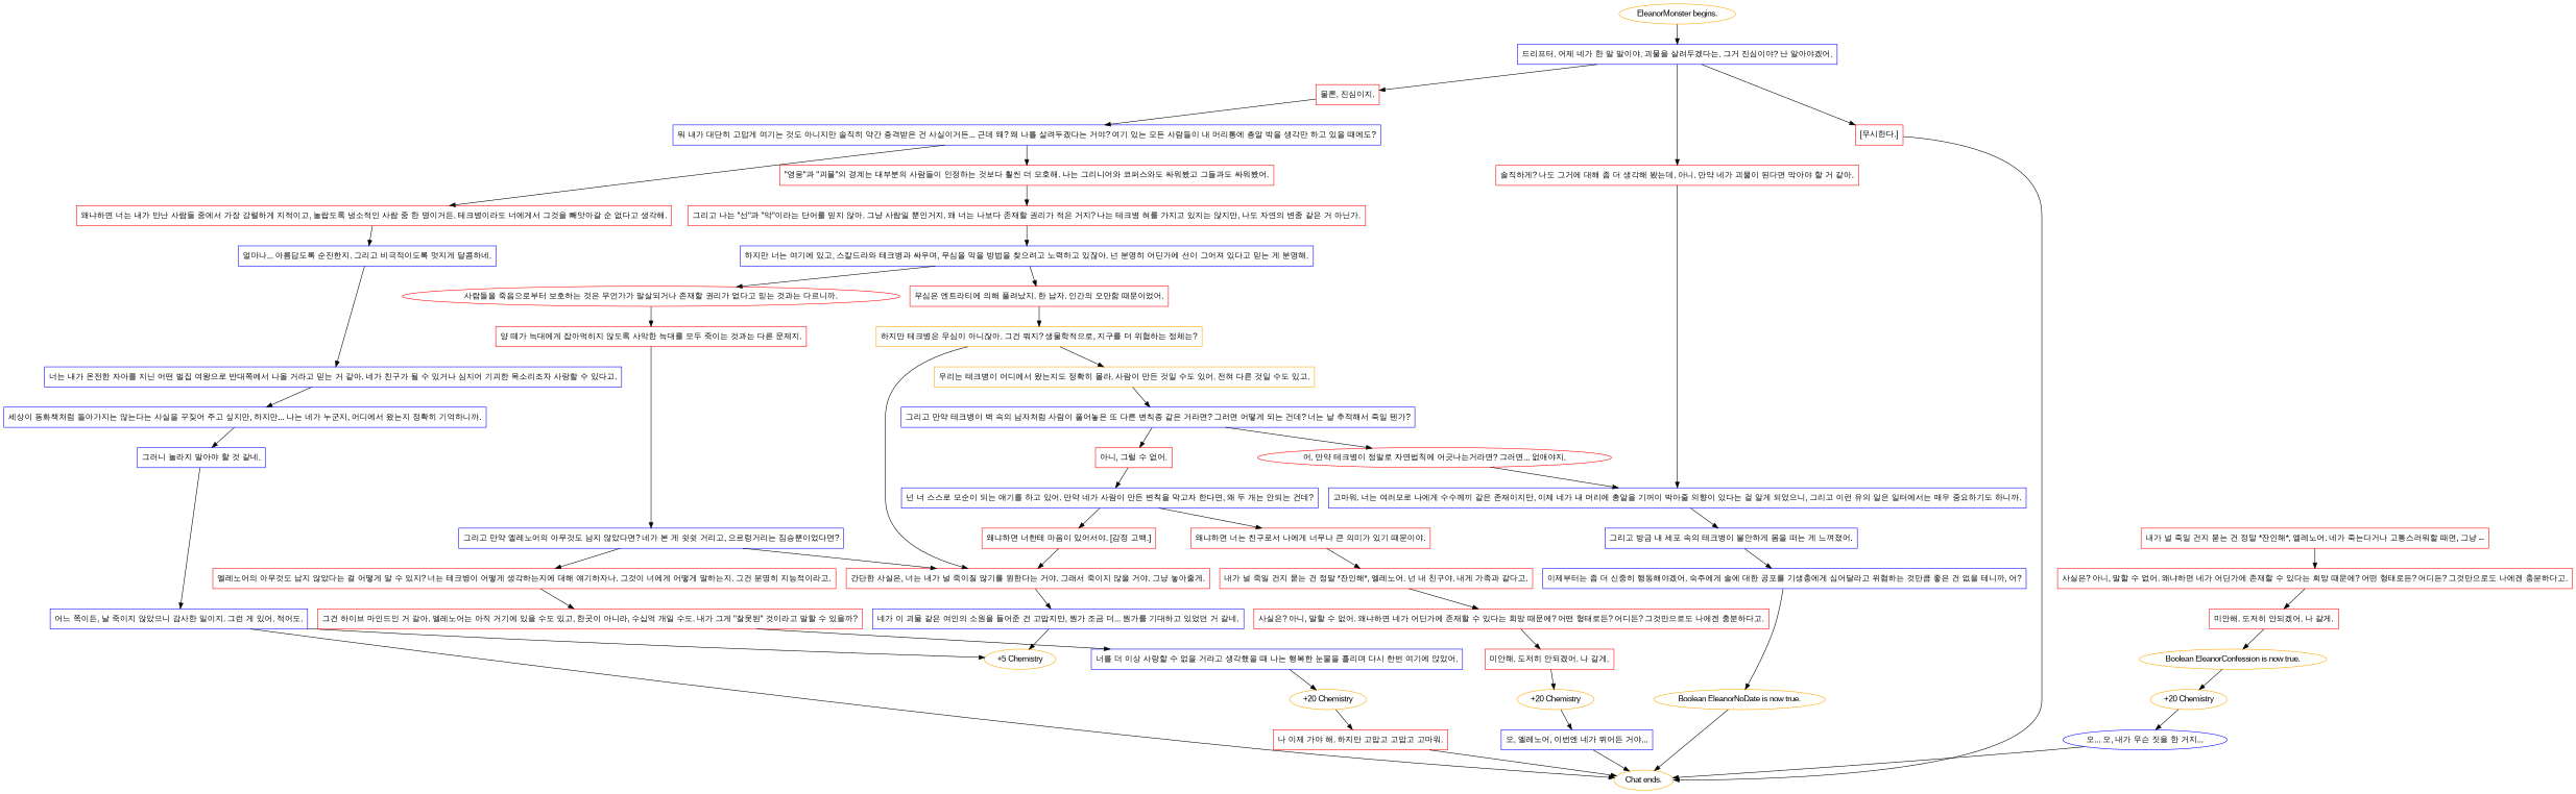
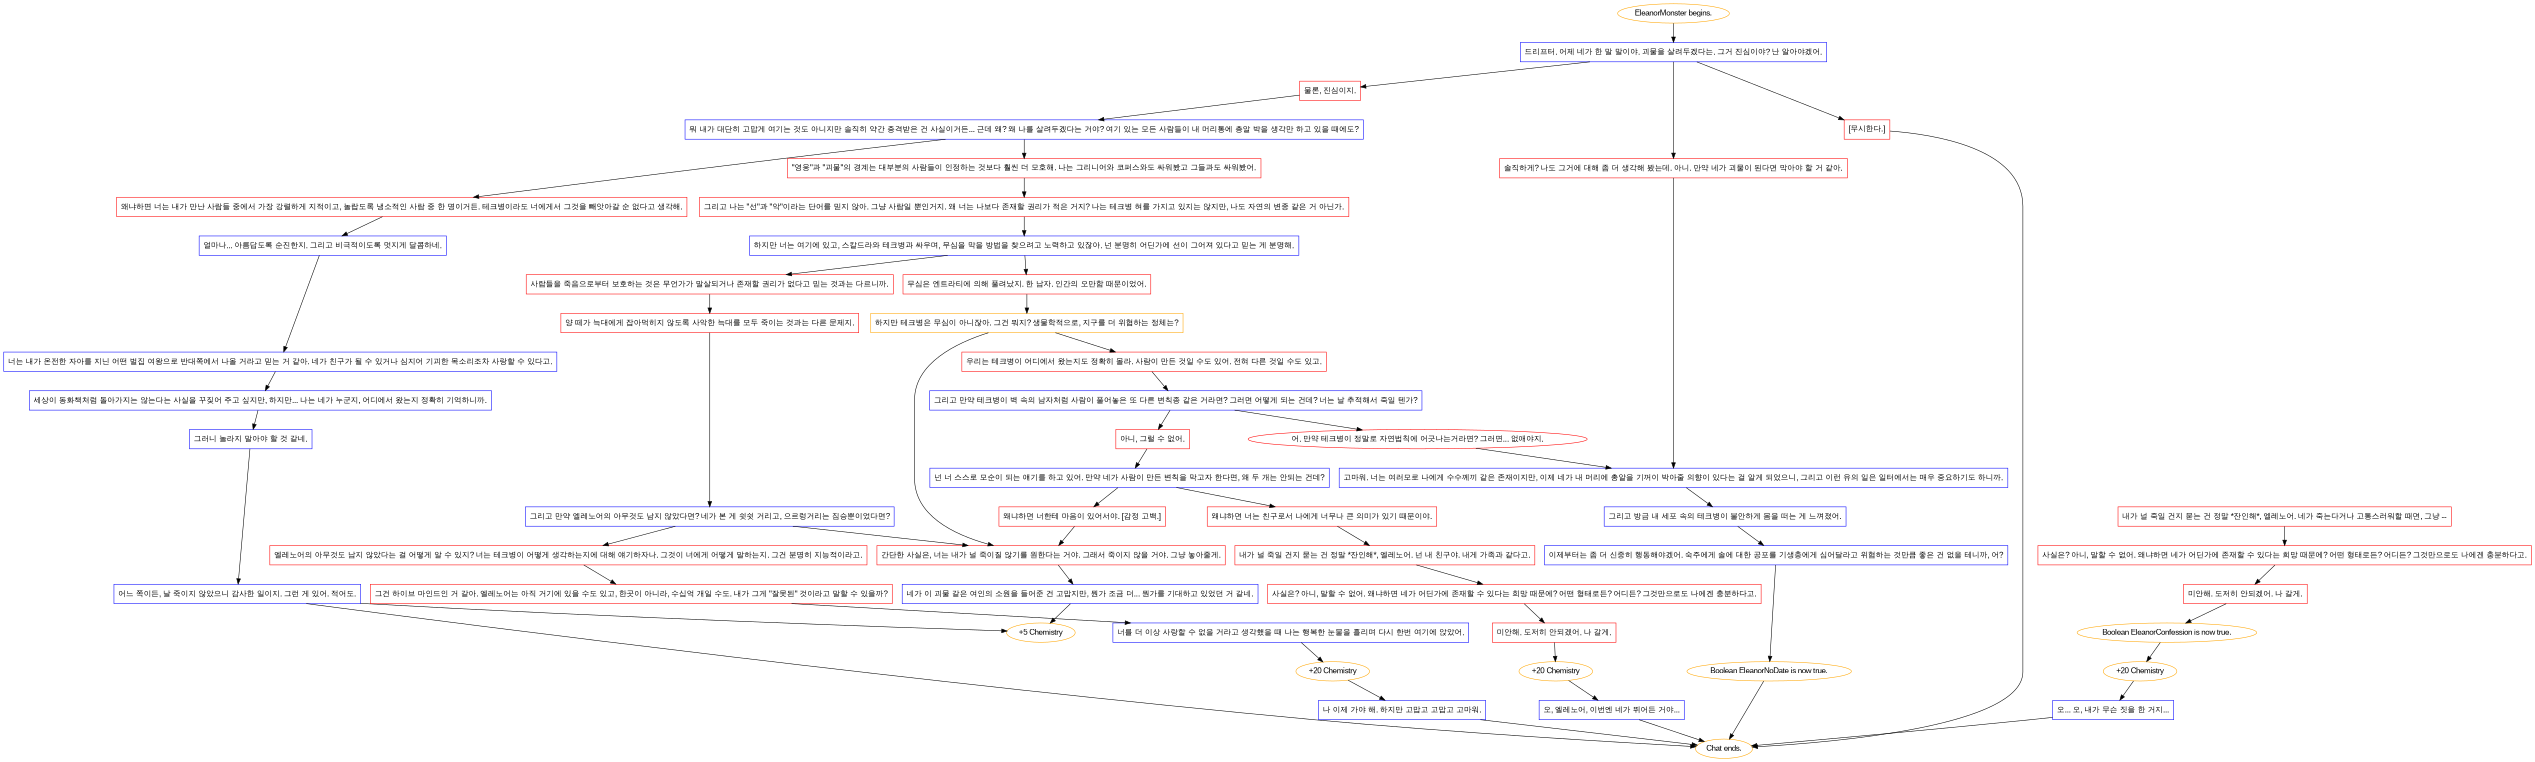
  digraph {
    fontname="Liberation Sans"
    node [color=red fontname="Liberation Sans" shape=box]
    edge [fontname="Liberation Sans"]
    "EleanorMonster begins." [color=orange shape=""]
    n2 [color=blue label="드리프터. 어제 네가 한 말 말이야. 괴물을 살려두겠다는. 그거 진심이야? 난 알아야겠어."]
    n3 [label="물론, 진심이지."]
    n4 [label="솔직하게? 나도 그거에 대해 좀 더 생각해 봤는데. 아니. 만약 네가 괴물이 된다면 막아야 할 거 같아."]
    n5 [label="[무시한다.]"]
    n6 [color=blue label="뭐 내가 대단히 고맙게 여기는 것도 아니지만 솔직히 약간 충격받은 건 사실이거든... 근데 왜? 왜 나를 살려두겠다는 거야? 여기 있는 모든 사람들이 내 머리통에 총알 박을 생각만 하고 있을 때에도?"]
    n7 [color=blue label="고마워. 너는 여러모로 나에게 수수께끼 같은 존재이지만, 이제 네가 내 머리에 총알을 기꺼이 박아줄 의향이 있다는 걸 알게 되었으니, 그리고 이런 유의 일은 일터에서는 매우 중요하기도 하니까."]
    "Chat ends." [color=orange shape=""]
    n9 [label="\"영웅\"과 \"괴물\"의 경계는 대부분의 사람들이 인정하는 것보다 훨씬 더 모호해. 나는 그리니어와 코퍼스와도 싸워봤고 그들과도 싸워봤어."]
    n10 [label="왜냐하면 너는 내가 만난 사람들 중에서 가장 강렬하게 지적이고, 놀랍도록 냉소적인 사람 중 한 명이거든. 테크병이라도 너에게서 그것을 빼앗아갈 순 없다고 생각해."]
    n11 [color=blue label="그리고 방금 내 세포 속의 테크병이 불안하게 몸을 떠는 게 느껴졌어."]
    n12 [label="그리고 나는 \"선\"과 \"악\"이라는 단어를 믿지 않아. 그냥 사람일 뿐인거지. 왜 너는 나보다 존재할 권리가 적은 거지? 나는 테크병 혀를 가지고 있지는 않지만, 나도 자연의 변종 같은 거 아닌가."]
    n13 [color=blue label="얼마나... 아름답도록 순진한지. 그리고 비극적이도록 멋지게 달콤하네."]
    n14 [color=blue label="이제부터는 좀 더 신중히 행동해야겠어. 숙주에게 솔에 대한 공포를 기생충에게 심어달라고 위협하는 것만큼 좋은 건 없을 테니까, 어?"]
    n15 [color=blue label="하지만 너는 여기에 있고, 스칼드라와 테크병과 싸우며, 무심을 막을 방법을 찾으려고 노력하고 있잖아. 넌 분명히 어딘가에 선이 그어져 있다고 믿는 게 분명해."]
    n16 [color=blue label="너는 내가 온전한 자아를 지닌 어떤 벌집 여왕으로 반대쪽에서 나올 거라고 믿는 거 같아. 네가 친구가 될 수 있거나 심지어 기괴한 목소리조차 사랑할 수 있다고."]
    n17 [color=orange label="Boolean EleanorNoDate is now true." shape=""]
    n18 [label="무심은 엔트라티에 의해 풀려났지. 한 남자. 인간의 오만함 때문이었어."]
-   n19 [label="사람들을 죽음으로부터 보호하는 것은 무언가가 말살되거나 존재할 권리가 없다고 믿는 것과는 다르니까." shape=ellipse]
+   n19 [label="사람들을 죽음으로부터 보호하는 것은 무언가가 말살되거나 존재할 권리가 없다고 믿는 것과는 다르니까."]
    n20 [color=blue label="세상이 동화책처럼 돌아가지는 않는다는 사실을 꾸짖어 주고 싶지만, 하지만... 나는 네가 누군지, 어디에서 왔는지 정확히 기억하니까."]
    n21 [color=orange label="하지만 테크병은 무심이 아니잖아. 그건 뭐지? 생물학적으로, 지구를 더 위협하는 정체는?"]
    n22 [label="양 떼가 늑대에게 잡아먹히지 않도록 사악한 늑대를 모두 죽이는 것과는 다른 문제지."]
    n23 [color=blue label="그러니 놀라지 말아야 할 것 같네."]
-   n24 [color=orange label="우리는 테크병이 어디에서 왔는지도 정확히 몰라. 사람이 만든 것일 수도 있어. 전혀 다른 것일 수도 있고."]
+   n24 [label="우리는 테크병이 어디에서 왔는지도 정확히 몰라. 사람이 만든 것일 수도 있어. 전혀 다른 것일 수도 있고."]
    n25 [label="간단한 사실은, 너는 내가 널 죽이질 않기를 원한다는 거야. 그래서 죽이지 않을 거야. 그냥 놓아줄게."]
    n26 [color=blue label="그리고 만약 엘레노어의 아무것도 남지 않았다면? 네가 본 게 쉿쉿 거리고, 으르렁거리는 짐승뿐이었다면?"]
    n27 [color=blue label="어느 쪽이든, 날 죽이지 않았으니 감사한 일이지. 그런 게 있어. 적어도."]
    n28 [color=blue label="그리고 만약 테크병이 벽 속의 남자처럼 사람이 풀어놓은 또 다른 변칙종 같은 거라면? 그러면 어떻게 되는 건데? 너는 날 추적해서 죽일 텐가?"]
    n29 [color=blue label="네가 이 괴물 같은 여인의 소원을 들어준 건 고맙지만, 뭔가 조금 더... 뭔가를 기대하고 있었던 거 같네."]
    n30 [label="엘레노어의 아무것도 남지 않았다는 걸 어떻게 알 수 있지? 너는 테크병이 어떻게 생각하는지에 대해 얘기하자나. 그것이 너에게 어떻게 말하는지. 그건 분명히 지능적이라고."]
    n31 [color=orange label="+5 Chemistry" shape=""]
    n32 [label="아니, 그럴 수 없어."]
    n33 [label="어. 만약 테크병이 정말로 자연법칙에 어긋나는거라면? 그러면... 없애야지." shape=ellipse]
    n34 [label="그건 하이브 마인드인 거 같아. 엘레노어는 아직 거기에 있을 수도 있고, 한곳이 아니라, 수십억 개일 수도. 내가 그게 \"잘못된\" 것이라고 말할 수 있을까?"]
    n35 [color=blue label="넌 너 스스로 모순이 되는 얘기를 하고 있어. 만약 네가 사람이 만든 변칙을 막고자 한다면, 왜 두 개는 안되는 건데?"]
    n36 [color=blue label="너를 더 이상 사랑할 수 없을 거라고 생각했을 때 나는 행복한 눈물을 흘리며 다시 한번 여기에 앉았어."]
    n37 [label="왜냐하면 너한테 마음이 있어서야. [감정 고백.]"]
    n38 [label="왜냐하면 너는 친구로서 나에게 너무나 큰 의미가 있기 때문이야."]
    n39 [color=orange label="+20 Chemistry" shape=""]
    n40 [label="내가 널 죽일 건지 묻는 건 정말 *잔인해*, 엘레노어. 넌 내 친구야. 내게 가족과 같다고."]
-   n41 [label="나 이제 가야 해. 하지만 고맙고 고맙고 고마워."]
+   n41 [color=blue label="나 이제 가야 해. 하지만 고맙고 고맙고 고마워."]
    n42 [label="내가 널 죽일 건지 묻는 건 정말 *잔인해*, 엘레노어. 네가 죽는다거나 고통스러워할 때면, 그냥 --"]
    n43 [label="사실은? 아니, 말할 수 없어. 왜냐하면 네가 어딘가에 존재할 수 있다는 희망 때문에? 어떤 형태로든? 어디든? 그것만으로도 나에겐 충분하다고."]
    n44 [label="사실은? 아니, 말할 수 없어. 왜냐하면 네가 어딘가에 존재할 수 있다는 희망 때문에? 어떤 형태로든? 어디든? 그것만으로도 나에겐 충분하다고."]
    n45 [label="미안해. 도저히 안되겠어. 나 갈게."]
    n46 [label="미안해. 도저히 안되겠어. 나 갈게."]
    n47 [color=orange label="Boolean EleanorConfession is now true." shape=""]
    n48 [color=orange label="+20 Chemistry" shape=""]
    n49 [color=orange label="+20 Chemistry" shape=""]
    n50 [color=blue label="오, 엘레노어, 이번엔 네가 뛰어든 거야..."]
-   n51 [color=blue label="오... 오, 내가 무슨 짓을 한 거지..." shape=ellipse]
+   n51 [color=blue label="오... 오, 내가 무슨 짓을 한 거지..."]
    "EleanorMonster begins." -> n2
    n2 -> n3
    n2 -> n4
    n2 -> n5
    n3 -> n6
    n4 -> n7
    n5 -> "Chat ends."
    n6 -> n9
    n6 -> n10
    n7 -> n11
    n9 -> n12
    n10 -> n13
    n11 -> n14
    n12 -> n15
    n13 -> n16
    n14 -> n17
    n15 -> n18
    n15 -> n19
    n16 -> n20
    n17 -> "Chat ends."
    n18 -> n21
    n19 -> n22
    n20 -> n23
    n21 -> n24
    n21 -> n25
    n22 -> n26
    n23 -> n27
    n24 -> n28
    n25 -> n29
    n26 -> n25
    n26 -> n30
    n27 -> "Chat ends."
    n27 -> n31
    n28 -> n32
    n28 -> n33
    n29 -> n31
    n30 -> n34
    n32 -> n35
    n33 -> n7
    n34 -> n36
    n35 -> n37
    n35 -> n38
    n36 -> n39
    n37 -> n25
    n38 -> n40
    n39 -> n41
    n40 -> n44
    n41 -> "Chat ends."
    n42 -> n43
    n43 -> n45
    n44 -> n46
    n45 -> n47
    n46 -> n48
    n47 -> n49
    n48 -> n50
    n49 -> n51
    n50 -> "Chat ends."
    n51 -> "Chat ends."
  }
